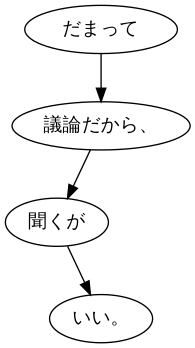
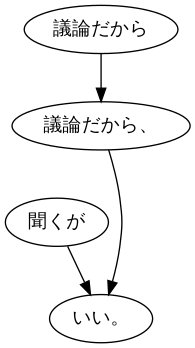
  digraph {
    n1 [label="議論だから、"]
    n2 [label="聞くが"]
    n3 [label="いい。"]
-   n4 [label="だまって"]
-   n1 -> n2
+   n4 [label="議論だから"]
+   n1 -> n3
    n2 -> n3
    n4 -> n1
  }
